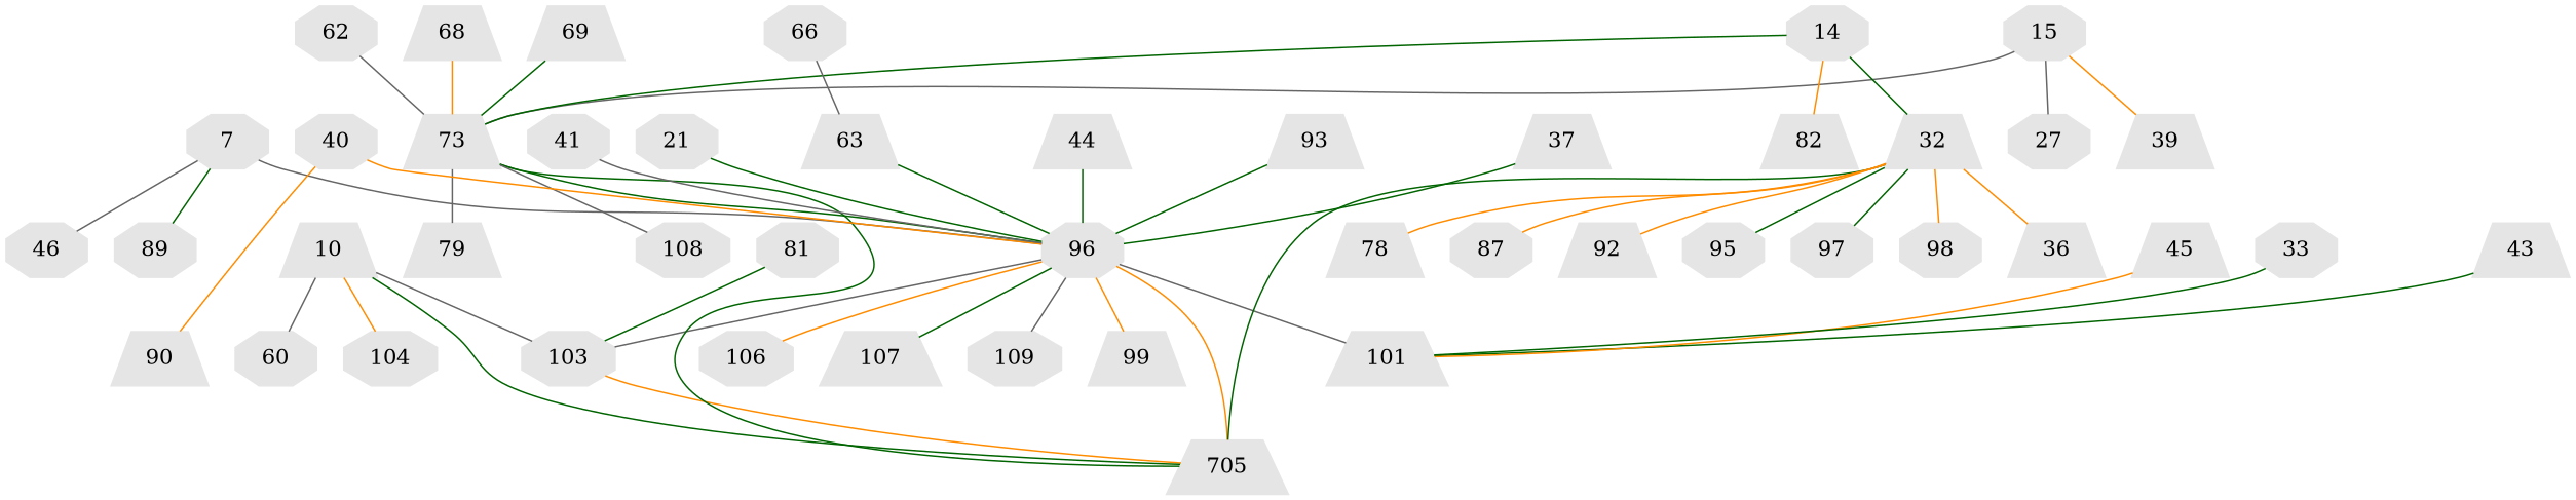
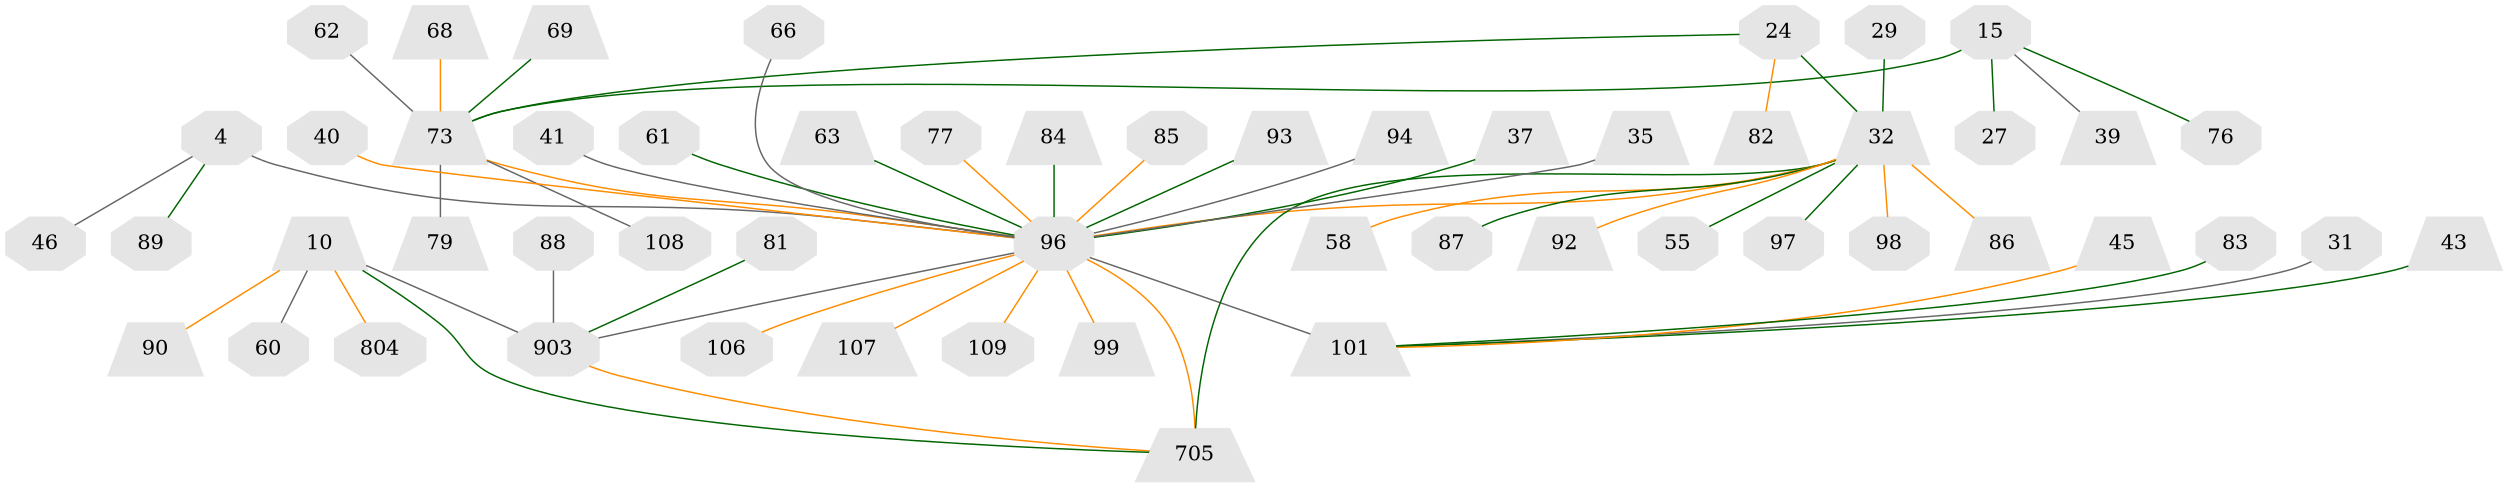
  graph {
    node [color=gray90 shape=octagon style=filled]
    edge [color=darkgreen]
-   4 [super="+3" label=7]
+   4 [super="+3"]
    46
    89 [super="+80"]
    96 [super="+51+74+86+26"]
-   103 [super="+100+9+44+75"]
+   103 [super="+100+9+44+75" label=903]
    n6 [label=705 shape=trapezium super="+91+54"]
    101 [shape=trapezium super="+19"]
    99 [shape=trapezium]
    106
    107 [shape=trapezium super="+102"]
    109
    10 [shape=trapezium super="+7"]
    60
    90 [shape=trapezium]
-   104 [super="+73"]
+   104 [super="+73" label=804]
    15 [super="+13"]
    27
    39 [shape=trapezium]
+   76
    n20 [label=73 shape=trapezium super="+14+42"]
    79 [shape=trapezium]
    108
-   24 [super="+22" label=14]
+   24 [super="+22"]
    32 [shape=trapezium super="+25+23"]
    82 [shape=trapezium]
-   36 [shape=trapezium]
-   58 [shape=trapezium label=78]
+   36 [shape=trapezium label=86]
+   58 [shape=trapezium]
    87 [super="+33"]
    92 [shape=trapezium]
-   95
+   95 [label=55]
    97 [super="+57"]
    98
+   29
+   31
    n35 [label=37 shape=trapezium]
+   35 [shape=trapezium]
    40
    41
    43 [shape=trapezium]
    45 [shape=trapezium]
-   61 [label=21]
+   61
    62
    63 [shape=trapezium]
    66
    68 [shape=trapezium]
    69 [shape=trapezium]
+   77
    81
-   83 [super="+67+70" label=33]
-   84 [shape=trapezium label=44]
+   83 [super="+67+70"]
+   84 [shape=trapezium]
+   85
+   88
    93 [shape=trapezium super="+47"]
+   94 [shape=trapezium]
    4 -- 46 [color=gray40]
    4 -- 89
    4 -- 96 [color=gray40 weight=6]
    96 -- 103 [color=gray40]
    96 -- n6 [color=darkorange weight=3]
    96 -- 101 [color=gray40 weight=7]
    96 -- 99 [color=darkorange]
    96 -- 106 [color=darkorange]
-   96 -- 107
-   96 -- 109 [color=gray40]
+   96 -- 107 [color=darkorange]
+   96 -- 109 [color=darkorange]
    103 -- n6 [color=darkorange weight=2]
    10 -- 103 [color=gray40 weight=4]
    10 -- n6 [weight=2]
    10 -- 60 [color=gray40]
-   40 -- 90 [color=darkorange]
+   10 -- 90 [color=darkorange]
    10 -- 104 [color=darkorange]
-   15 -- 27 [color=gray40]
-   15 -- 39 [color=darkorange]
-   15 -- n20 [color=gray40 weight=6]
-   n20 -- 96 [weight=3]
-   n20 -- n6
+   15 -- 27
+   15 -- 39 [color=gray40]
+   15 -- 76
+   15 -- n20 [weight=6]
+   n20 -- 96 [color=darkorange weight=3]
    n20 -- 79 [color=gray40]
    n20 -- 108 [color=gray40]
    24 -- n20
    24 -- 32 [weight=6]
    24 -- 82 [color=darkorange]
+   32 -- 96 [color=darkorange weight=3]
    32 -- n6 [weight=3]
    32 -- 36 [color=darkorange]
    32 -- 58 [color=darkorange]
-   32 -- 87 [color=darkorange]
+   32 -- 87
    32 -- 92 [color=darkorange]
    32 -- 95
    32 -- 97
    32 -- 98 [color=darkorange]
+   29 -- 32
+   31 -- 101 [color=gray40]
    n35 -- 96
+   35 -- 96 [color=gray40]
    40 -- 96 [color=darkorange]
    41 -- 96 [color=gray40]
    43 -- 101
    45 -- 101 [color=darkorange]
    61 -- 96
    62 -- n20 [color=gray40]
    63 -- 96
-   66 -- 63 [color=gray40]
+   66 -- 96 [color=gray40]
    68 -- n20 [color=darkorange]
    69 -- n20
+   77 -- 96 [color=darkorange]
    81 -- 103
    83 -- 101
    84 -- 96
+   85 -- 96 [color=darkorange]
+   88 -- 103 [color=gray40]
    93 -- 96
+   94 -- 96 [color=gray40]
  }
